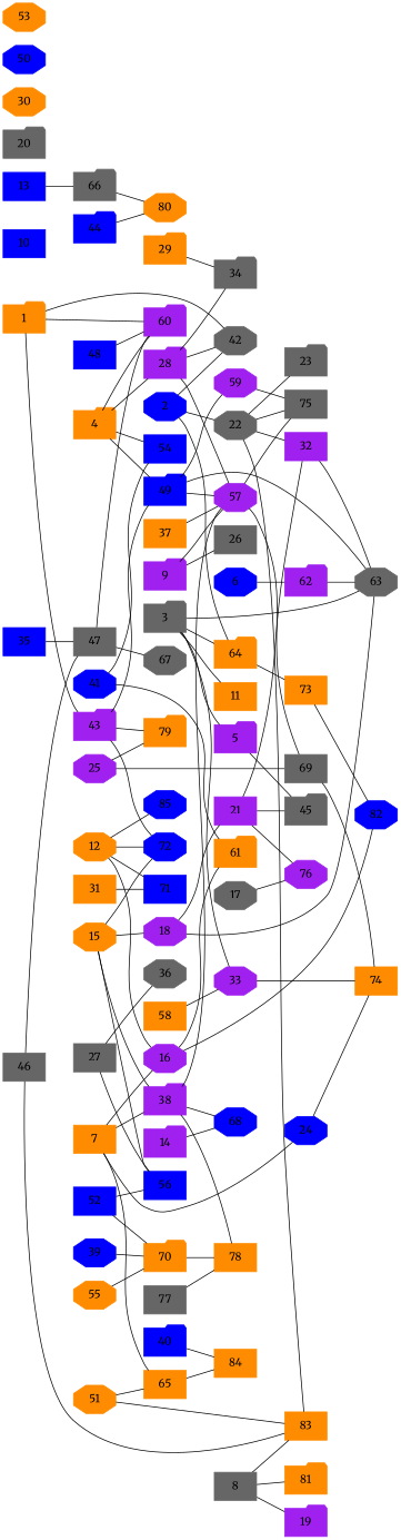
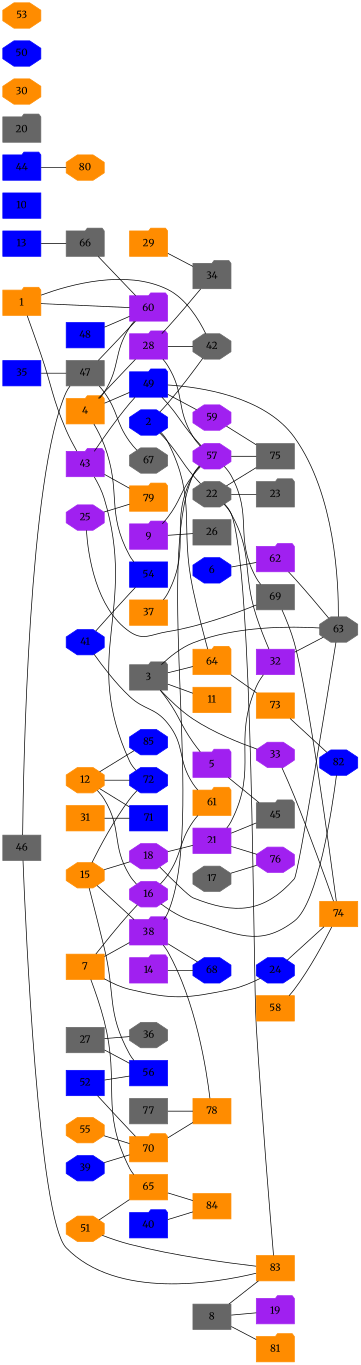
  graph {
    fontname=Merriweather
    rankdir=LR
    node [color=darkorange fontname=Merriweather shape=octagon style=filled]
    edge [fontname=Merriweather]
    1 [shape=folder]
    42 [color=gray40]
    43 [color=purple shape=folder]
    60 [color=purple shape=folder]
    49 [color=blue shape=folder]
    72 [color=blue]
    79 [shape=folder]
    46 [color=gray40 shape=box]
    83 [shape=box]
    47 [color=gray40 shape=box]
    2 [color=blue]
    22 [color=gray40]
    64 [shape=folder]
    32 [color=purple shape=box]
    23 [color=gray40 shape=folder]
    75 [color=gray40 shape=box]
    73 [shape=box]
    3 [color=gray40 shape=folder]
    5 [color=purple shape=folder]
    11 [shape=box]
    33 [color=purple]
    63 [color=gray40]
    45 [color=gray40 shape=folder]
    74 [shape=box]
    4 [shape=folder]
    28 [color=purple shape=folder]
    54 [color=blue shape=box]
    57 [color=purple]
    34 [color=gray40 shape=folder]
    59 [color=purple]
    6 [color=blue]
    62 [color=purple shape=folder]
    7 [shape=box]
    16 [color=purple]
    24 [color=blue]
    38 [color=purple shape=folder]
    65 [shape=box]
    61 [shape=folder]
    82 [color=blue]
    68 [color=blue]
    78 [shape=box]
    84 [shape=box]
    8 [color=gray40 shape=box]
    19 [color=purple shape=folder]
    81 [shape=folder]
    9 [color=purple shape=folder]
    26 [color=gray40 shape=box]
    69 [color=gray40 shape=box]
    10 [color=blue shape=box]
    12
    71 [color=blue shape=box]
    85 [color=blue]
    13 [color=blue shape=box]
    66 [color=gray40 shape=folder]
    80
    14 [color=purple shape=folder]
    15
    18 [color=purple]
    56 [color=blue shape=box]
    21 [color=purple shape=box]
    17 [color=gray40]
    76 [color=purple]
    20 [color=gray40 shape=folder]
    25 [color=purple]
    27 [color=gray40 shape=box]
    36 [color=gray40]
    29 [shape=folder]
    30
    31 [shape=box]
    35 [color=blue shape=box]
    67 [color=gray40]
    37 [shape=box]
    39 [color=blue]
    70 [shape=folder]
    40 [color=blue shape=folder]
    41 [color=blue]
    44 [color=blue shape=folder]
    48 [color=blue shape=box]
    50 [color=blue]
    51
    52 [color=blue shape=box]
    53
    55
    58 [shape=box]
    77 [color=gray40 shape=box]
    1 -- 42
    1 -- 43
    1 -- 60
    43 -- 49
    43 -- 72
    43 -- 79
    49 -- 63
    49 -- 57
    49 -- 59
    46 -- 83
    46 -- 47
    47 -- 60
    47 -- 67
    2 -- 42
    2 -- 22
    2 -- 64
    22 -- 83
    22 -- 32
    22 -- 23
    22 -- 75
    64 -- 73
    32 -- 63
    73 -- 82
    3 -- 64
    3 -- 5
    3 -- 11
    3 -- 33
    3 -- 63
    5 -- 45
    33 -- 74
    4 -- 60
    4 -- 49
    4 -- 28
    4 -- 54
    28 -- 42
    28 -- 57
    28 -- 34
    57 -- 75
    57 -- 69
    59 -- 75
    6 -- 62
    62 -- 63
    7 -- 16
    7 -- 24
    7 -- 38
    7 -- 65
    16 -- 61
    16 -- 82
    24 -- 74
    38 -- 57
    38 -- 68
    38 -- 78
    65 -- 84
    8 -- 83
    8 -- 19
    8 -- 81
    9 -- 57
    9 -- 26
    69 -- 74
    12 -- 72
    12 -- 16
    12 -- 71
    12 -- 85
    13 -- 66
-   66 -- 80
+   66 -- 60
    14 -- 68
    15 -- 72
    15 -- 38
    15 -- 18
    15 -- 56
    18 -- 63
    18 -- 21
    21 -- 32
    21 -- 45
    21 -- 76
    17 -- 76
    25 -- 79
    25 -- 69
    27 -- 56
    27 -- 36
    29 -- 34
    31 -- 71
    35 -- 47
    37 -- 57
    39 -- 70
    70 -- 78
    40 -- 84
    41 -- 54
    41 -- 61
    44 -- 80
    48 -- 60
    51 -- 83
    51 -- 65
    52 -- 56
    52 -- 70
    55 -- 70
-   58 -- 33
+   58 -- 74
    77 -- 78
  }
